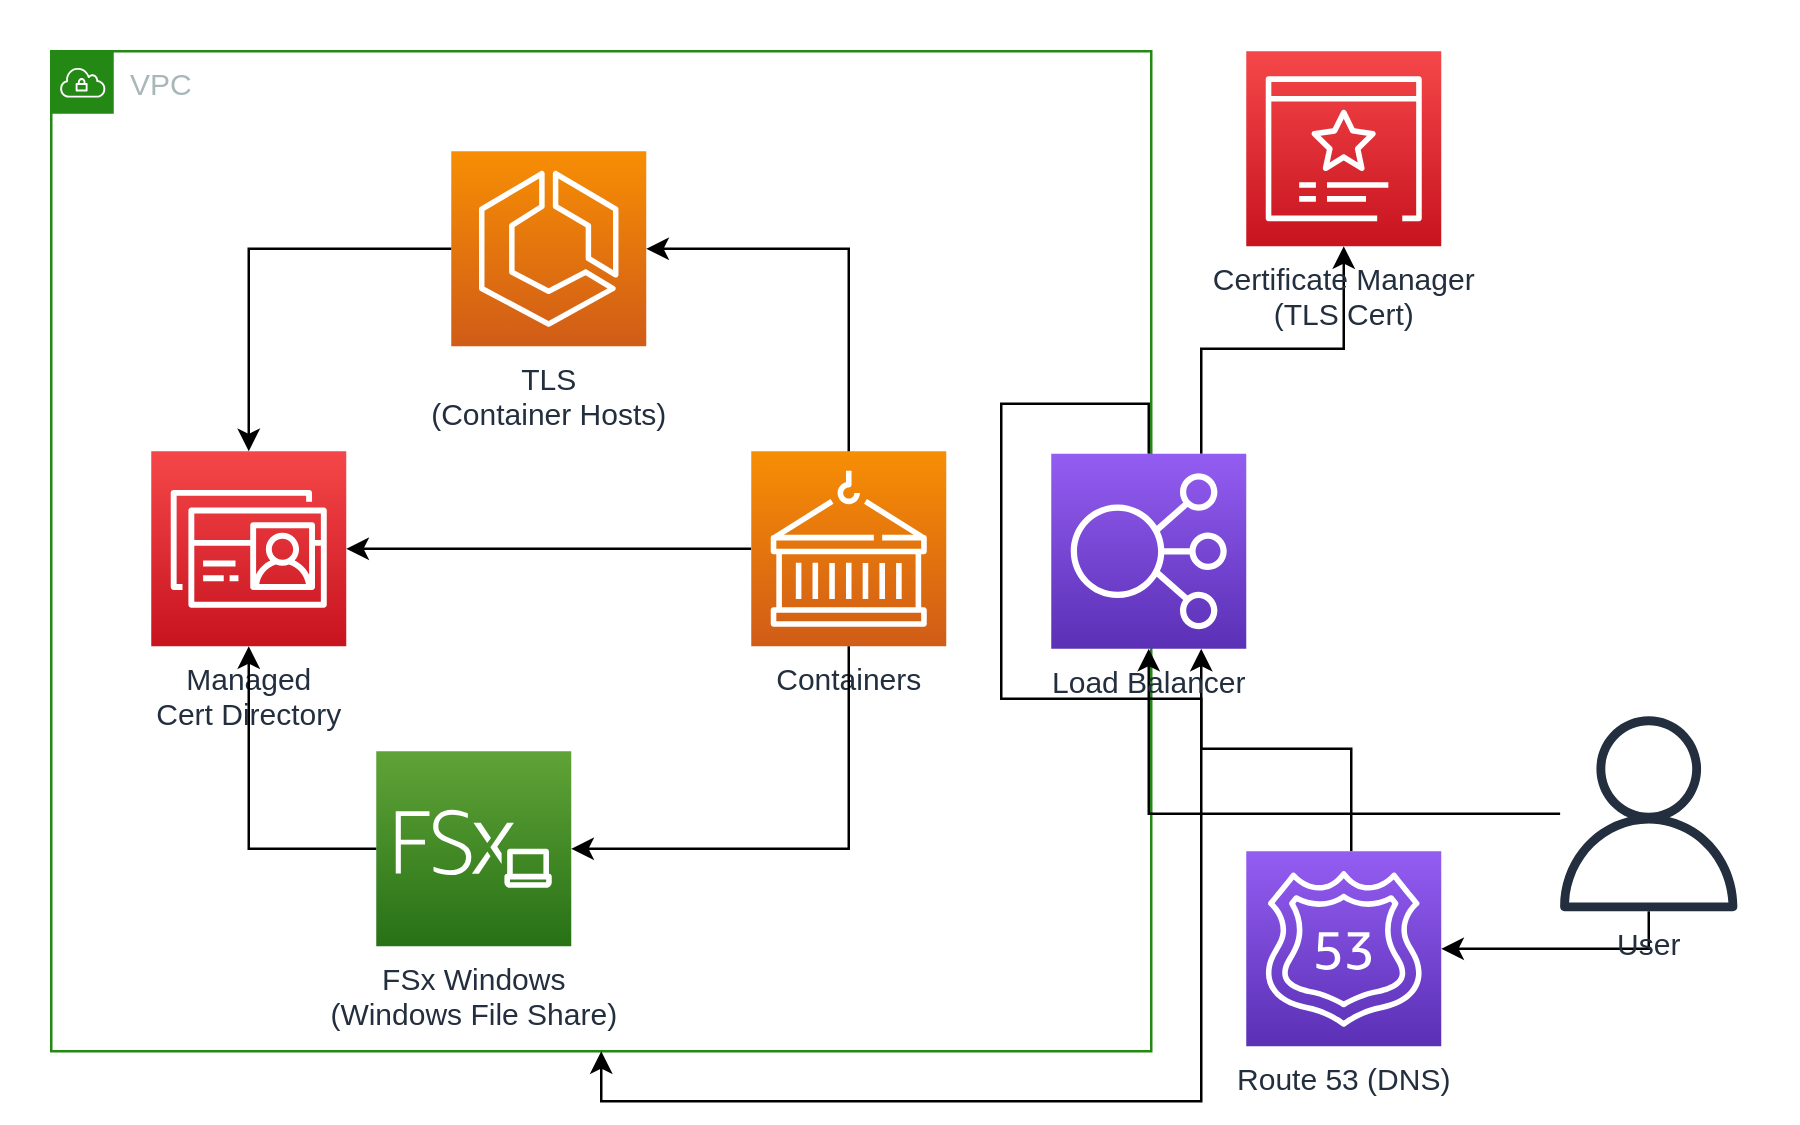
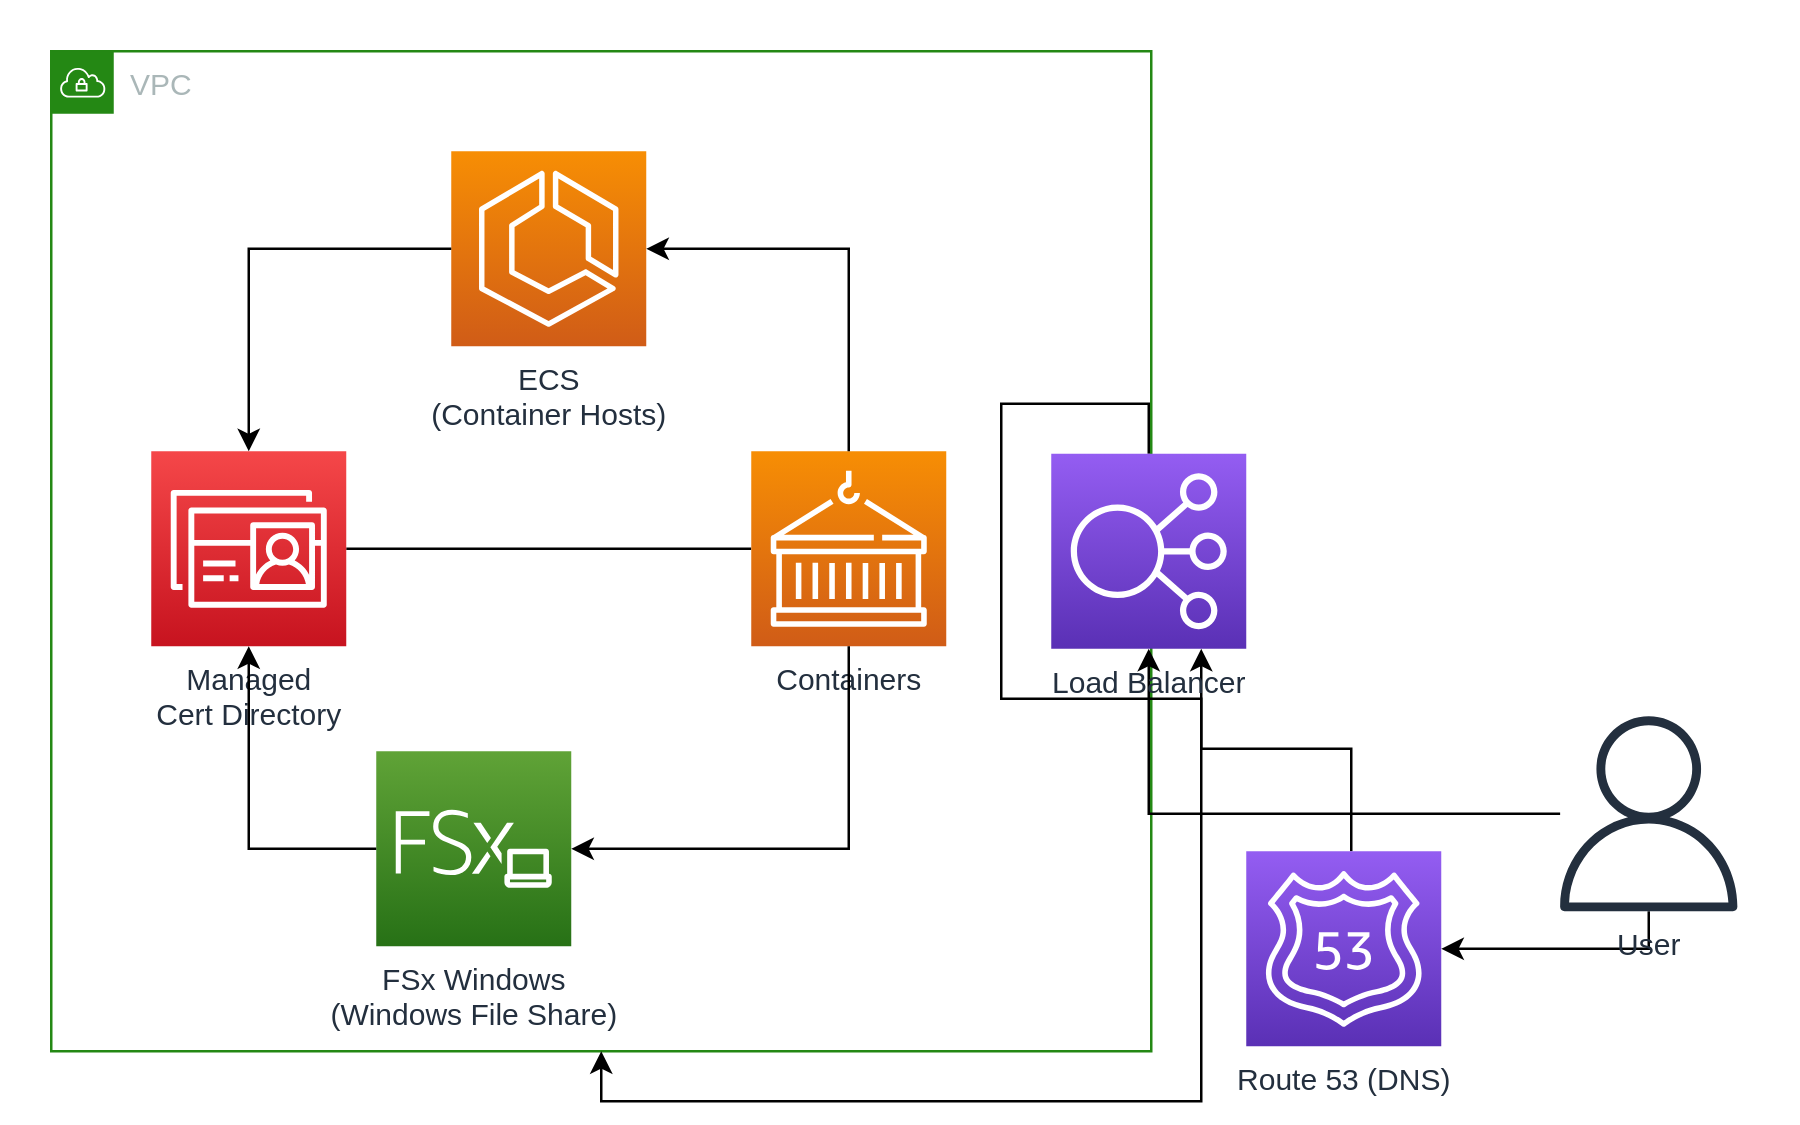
  <mxCell id="0" />
  <mxCell id="1" parent="0" />
  <mxCell id="2" value="VPC" style="points=[[0,0],[0.25,0],[0.5,0],[0.75,0],[1,0],[1,0.25],[1,0.5],[1,0.75],[1,1],[0.75,1],[0.5,1],[0.25,1],[0,1],[0,0.75],[0,0.5],[0,0.25]];outlineConnect=0;gradientColor=none;html=1;whiteSpace=wrap;fontSize=12;fontStyle=0;shape=mxgraph.aws4.group;grIcon=mxgraph.aws4.group_vpc;strokeColor=#248814;fillColor=none;verticalAlign=top;align=left;spacingLeft=30;fontColor=#AAB7B8;dashed=0;" vertex="1" parent="1"><mxGeometry x="20" y="20" width="440" height="400" as="geometry" /></mxCell>
  <mxCell id="3" value="FSx Windows&lt;br&gt;(Windows File Share)" style="outlineConnect=0;fontColor=#232F3E;gradientColor=#60A337;gradientDirection=north;fillColor=#277116;strokeColor=#ffffff;dashed=0;verticalLabelPosition=bottom;verticalAlign=top;align=center;html=1;fontSize=12;fontStyle=0;aspect=fixed;shape=mxgraph.aws4.resourceIcon;resIcon=mxgraph.aws4.fsx_for_windows_file_server;" parent="1" vertex="1"><mxGeometry x="150" y="300" width="78" height="78" as="geometry" /></mxCell>
- <mxCell id="4" value="" style="edgeStyle=orthogonalEdgeStyle;rounded=0;orthogonalLoop=1;jettySize=auto;html=1;" edge="1" parent="1" source="7" target="6"><mxGeometry relative="1" as="geometry"><mxPoint x="338" y="99" as="targetPoint" /></mxGeometry></mxCell>
- <mxCell id="5" value="TLS&lt;br&gt;(Container&amp;nbsp;Hosts)" style="outlineConnect=0;fontColor=#232F3E;gradientColor=#F78E04;gradientDirection=north;fillColor=#D05C17;strokeColor=#ffffff;dashed=0;verticalLabelPosition=bottom;verticalAlign=top;align=center;html=1;fontSize=12;fontStyle=0;aspect=fixed;shape=mxgraph.aws4.resourceIcon;resIcon=mxgraph.aws4.ecs;" parent="1" vertex="1"><mxGeometry x="180" y="60" width="78" height="78" as="geometry" /></mxCell>
+ <mxCell id="4" value="" style="edgeStyle=orthogonalEdgeStyle;rounded=0;orthogonalLoop=1;jettySize=auto;html=1;endArrow=none;" edge="1" parent="1" source="7" target="6"><mxGeometry relative="1" as="geometry"><mxPoint x="338" y="99" as="targetPoint" /></mxGeometry></mxCell>
+ <mxCell id="5" value="ECS&lt;br&gt;(Container&amp;nbsp;Hosts)" style="outlineConnect=0;fontColor=#232F3E;gradientColor=#F78E04;gradientDirection=north;fillColor=#D05C17;strokeColor=#ffffff;dashed=0;verticalLabelPosition=bottom;verticalAlign=top;align=center;html=1;fontSize=12;fontStyle=0;aspect=fixed;shape=mxgraph.aws4.resourceIcon;resIcon=mxgraph.aws4.ecs;" parent="1" vertex="1"><mxGeometry x="180" y="60" width="78" height="78" as="geometry" /></mxCell>
  <mxCell id="6" value="Managed &lt;br&gt;Cert Directory" style="outlineConnect=0;fontColor=#232F3E;gradientColor=#F54749;gradientDirection=north;fillColor=#C7131F;strokeColor=#ffffff;dashed=0;verticalLabelPosition=bottom;verticalAlign=top;align=center;html=1;fontSize=12;fontStyle=0;aspect=fixed;shape=mxgraph.aws4.resourceIcon;resIcon=mxgraph.aws4.directory_service;" vertex="1" parent="1"><mxGeometry x="60" y="180" width="78" height="78" as="geometry" /></mxCell>
  <mxCell id="7" value="Containers" style="outlineConnect=0;fontColor=#232F3E;gradientColor=#F78E04;gradientDirection=north;fillColor=#D05C17;strokeColor=#ffffff;dashed=0;verticalLabelPosition=bottom;verticalAlign=top;align=center;html=1;fontSize=12;fontStyle=0;aspect=fixed;shape=mxgraph.aws4.resourceIcon;resIcon=mxgraph.aws4.containers;" vertex="1" parent="1"><mxGeometry x="300" y="180" width="78" height="78" as="geometry" /></mxCell>
  <mxCell id="8" value="" style="edgeStyle=orthogonalEdgeStyle;rounded=0;orthogonalLoop=1;jettySize=auto;html=1;" edge="1" parent="1" source="20" target="13"><mxGeometry relative="1" as="geometry" /></mxCell>
  <mxCell id="9" value="" style="edgeStyle=orthogonalEdgeStyle;rounded=0;orthogonalLoop=1;jettySize=auto;html=1;" edge="1" parent="1" source="10" target="13"><mxGeometry relative="1" as="geometry"><Array as="points"><mxPoint x="540" y="299" /><mxPoint x="480" y="299" /></Array></mxGeometry></mxCell>
  <mxCell id="10" value="Route 53 (DNS)" style="outlineConnect=0;fontColor=#232F3E;gradientColor=#945DF2;gradientDirection=north;fillColor=#5A30B5;strokeColor=#ffffff;dashed=0;verticalLabelPosition=bottom;verticalAlign=top;align=center;html=1;fontSize=12;fontStyle=0;aspect=fixed;shape=mxgraph.aws4.resourceIcon;resIcon=mxgraph.aws4.route_53;" vertex="1" parent="1"><mxGeometry x="498" y="340" width="78" height="78" as="geometry" /></mxCell>
  <mxCell id="11" value="" style="edgeStyle=orthogonalEdgeStyle;rounded=0;orthogonalLoop=1;jettySize=auto;html=1;" edge="1" parent="1" source="13" target="2"><mxGeometry relative="1" as="geometry" /></mxCell>
- <mxCell id="12" value="" style="edgeStyle=orthogonalEdgeStyle;rounded=0;orthogonalLoop=1;jettySize=auto;html=1;" edge="1" parent="1" source="13" target="18"><mxGeometry relative="1" as="geometry"><Array as="points"><mxPoint x="480" y="139" /><mxPoint x="537" y="139" /></Array></mxGeometry></mxCell>
  <mxCell id="13" value="Load Balancer" style="outlineConnect=0;fontColor=#232F3E;gradientColor=#945DF2;gradientDirection=north;fillColor=#5A30B5;strokeColor=#ffffff;dashed=0;verticalLabelPosition=bottom;verticalAlign=top;align=center;html=1;fontSize=12;fontStyle=0;aspect=fixed;shape=mxgraph.aws4.resourceIcon;resIcon=mxgraph.aws4.elastic_load_balancing;" vertex="1" parent="1"><mxGeometry x="420" y="181" width="78" height="78" as="geometry" /></mxCell>
  <mxCell id="14" value="" style="edgeStyle=orthogonalEdgeStyle;rounded=0;orthogonalLoop=1;jettySize=auto;html=1;" edge="1" parent="1" source="7" target="5"><mxGeometry relative="1" as="geometry"><mxPoint x="420" y="98.5" as="sourcePoint" /><mxPoint x="258" y="98.5" as="targetPoint" /><Array as="points"><mxPoint x="339" y="99" /></Array></mxGeometry></mxCell>
  <mxCell id="15" value="" style="edgeStyle=orthogonalEdgeStyle;rounded=0;orthogonalLoop=1;jettySize=auto;html=1;" edge="1" parent="1" source="7" target="3"><mxGeometry relative="1" as="geometry"><mxPoint x="349" y="190" as="sourcePoint" /><mxPoint x="268" y="109" as="targetPoint" /><Array as="points"><mxPoint x="339" y="339" /></Array></mxGeometry></mxCell>
  <mxCell id="16" value="" style="edgeStyle=orthogonalEdgeStyle;rounded=0;orthogonalLoop=1;jettySize=auto;html=1;" edge="1" parent="1" source="5" target="6"><mxGeometry relative="1" as="geometry"><mxPoint x="359" y="200" as="sourcePoint" /><mxPoint x="278" y="119" as="targetPoint" /><Array as="points"><mxPoint x="99" y="99" /></Array></mxGeometry></mxCell>
  <mxCell id="17" value="" style="edgeStyle=orthogonalEdgeStyle;rounded=0;orthogonalLoop=1;jettySize=auto;html=1;" edge="1" parent="1" source="3" target="6"><mxGeometry relative="1" as="geometry"><mxPoint x="190" y="109" as="sourcePoint" /><mxPoint x="109" y="190" as="targetPoint" /><Array as="points"><mxPoint x="99" y="339" /></Array></mxGeometry></mxCell>
- <mxCell id="18" value="Certificate Manager&lt;br&gt;(TLS Cert)" style="outlineConnect=0;fontColor=#232F3E;gradientColor=#F54749;gradientDirection=north;fillColor=#C7131F;strokeColor=#ffffff;dashed=0;verticalLabelPosition=bottom;verticalAlign=top;align=center;html=1;fontSize=12;fontStyle=0;aspect=fixed;shape=mxgraph.aws4.resourceIcon;resIcon=mxgraph.aws4.certificate_manager_3;" vertex="1" parent="1"><mxGeometry x="498" y="20" width="78" height="78" as="geometry" /></mxCell>
  <mxCell id="19" value="" style="edgeStyle=orthogonalEdgeStyle;rounded=0;orthogonalLoop=1;jettySize=auto;html=1;" edge="1" parent="1" source="20" target="10"><mxGeometry relative="1" as="geometry"><Array as="points"><mxPoint x="659" y="379" /></Array></mxGeometry></mxCell>
  <mxCell id="20" value="User" style="outlineConnect=0;fontColor=#232F3E;gradientColor=none;fillColor=#232F3E;strokeColor=none;dashed=0;verticalLabelPosition=bottom;verticalAlign=top;align=center;html=1;fontSize=12;fontStyle=0;aspect=fixed;pointerEvents=1;shape=mxgraph.aws4.user;" vertex="1" parent="1"><mxGeometry x="620" y="286" width="78" height="78" as="geometry" /></mxCell>
